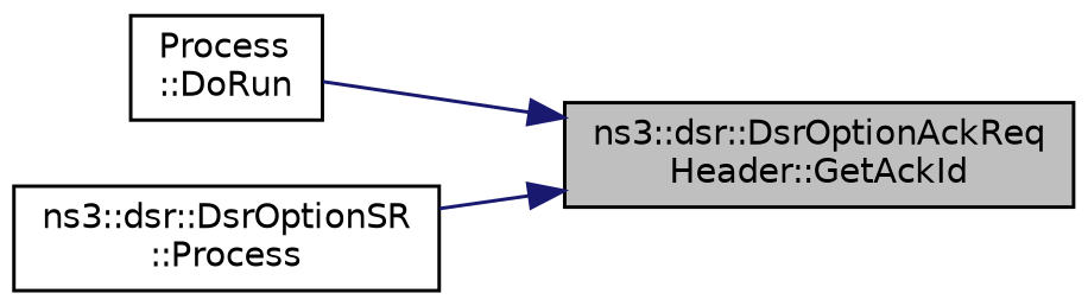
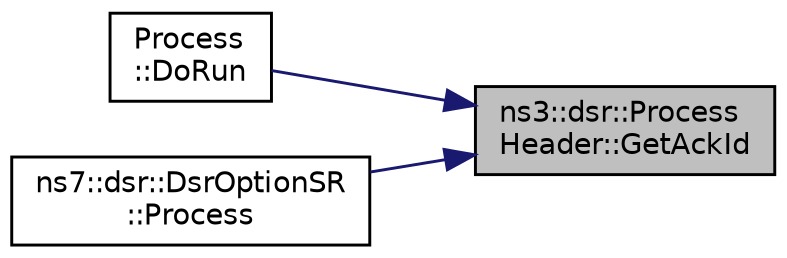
  digraph {
    rankdir=RL
    node [color=black fillcolor=white fontname=Helvetica fontsize=10 shape=record style=filled]
    edge [color=midnightblue dir=back fontname=Helvetica fontsize=10 labelfontname=Helvetica labelfontsize=10 style=solid]
-   n1 [fillcolor=grey75 fontcolor=black height=0.2 label="ns3::dsr::DsrOptionAckReq\lHeader::GetAckId" width=0.4]
+   n1 [fillcolor=grey75 fontcolor=black height=0.2 label="ns3::dsr::Process\lHeader::GetAckId" width=0.4]
    n2 [height=0.2 label="Process\l::DoRun" width=0.4]
-   n3 [height=0.2 label="ns3::dsr::DsrOptionSR\l::Process" width=0.4]
+   n3 [height=0.2 label="ns7::dsr::DsrOptionSR\l::Process" width=0.4]
    n1 -> n2
    n1 -> n3
  }
